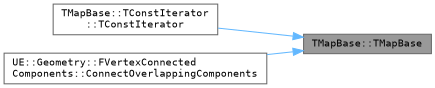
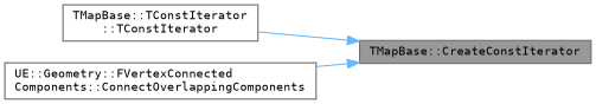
  digraph {
    rankdir=RL
    fontname="DejaVu Sans Mono"
    node [color=grey40 fillcolor=white fontname="DejaVu Sans Mono" fontsize=10 shape=box style=filled]
    edge [color=steelblue1 dir=back fontname="DejaVu Sans Mono" fontsize=10 labelfontname=Helvetica labelfontsize=10 style=solid]
-   n1 [color=gray40 fillcolor=grey60 fontcolor=black height=0.2 label="TMapBase::TMapBase" width=0.4]
+   n1 [color=gray40 fillcolor=grey60 fontcolor=black height=0.2 label="TMapBase::CreateConstIterator" width=0.4]
    n2 [height=0.2 label="TMapBase::TConstIterator\l::TConstIterator" width=0.4]
    n3 [height=0.2 label="UE::Geometry::FVertexConnected\lComponents::ConnectOverlappingComponents" width=0.4]
    n1 -> n2
    n1 -> n3
  }
